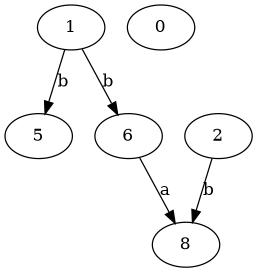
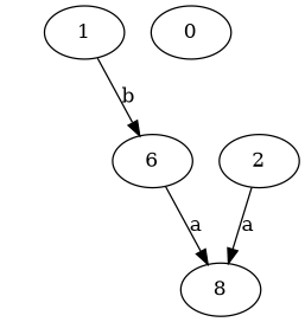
  strict digraph {
    1
-   5
    6
    n4 [label=8]
    2
    0
-   1 -> 5 [label=b]
    1 -> 6 [label=b]
    6 -> n4 [label=a]
-   2 -> n4 [label=b]
+   2 -> n4 [label=a]
  }
